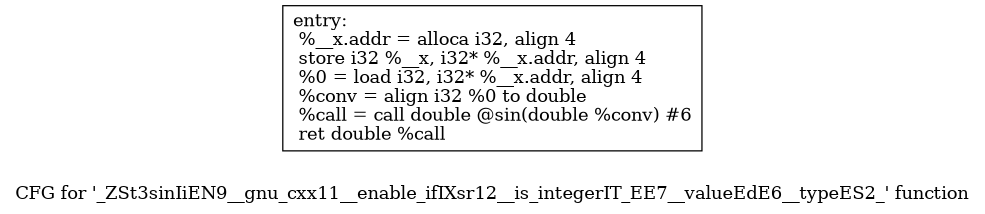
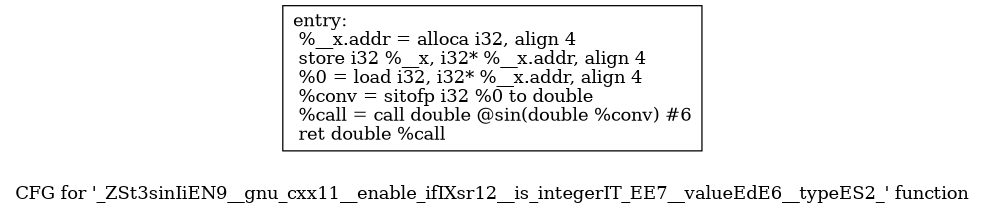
  digraph {
    label="CFG for '_ZSt3sinIiEN9__gnu_cxx11__enable_ifIXsr12__is_integerIT_EE7__valueEdE6__typeES2_' function"
-   n1 [label="{entry:\l  %__x.addr = alloca i32, align 4\l  store i32 %__x, i32* %__x.addr, align 4\l  %0 = load i32, i32* %__x.addr, align 4\l  %conv = align i32 %0 to double\l  %call = call double @sin(double %conv) #6\l  ret double %call\l}" shape=record]
+   n1 [label="{entry:\l  %__x.addr = alloca i32, align 4\l  store i32 %__x, i32* %__x.addr, align 4\l  %0 = load i32, i32* %__x.addr, align 4\l  %conv = sitofp i32 %0 to double\l  %call = call double @sin(double %conv) #6\l  ret double %call\l}" shape=record]
  }
